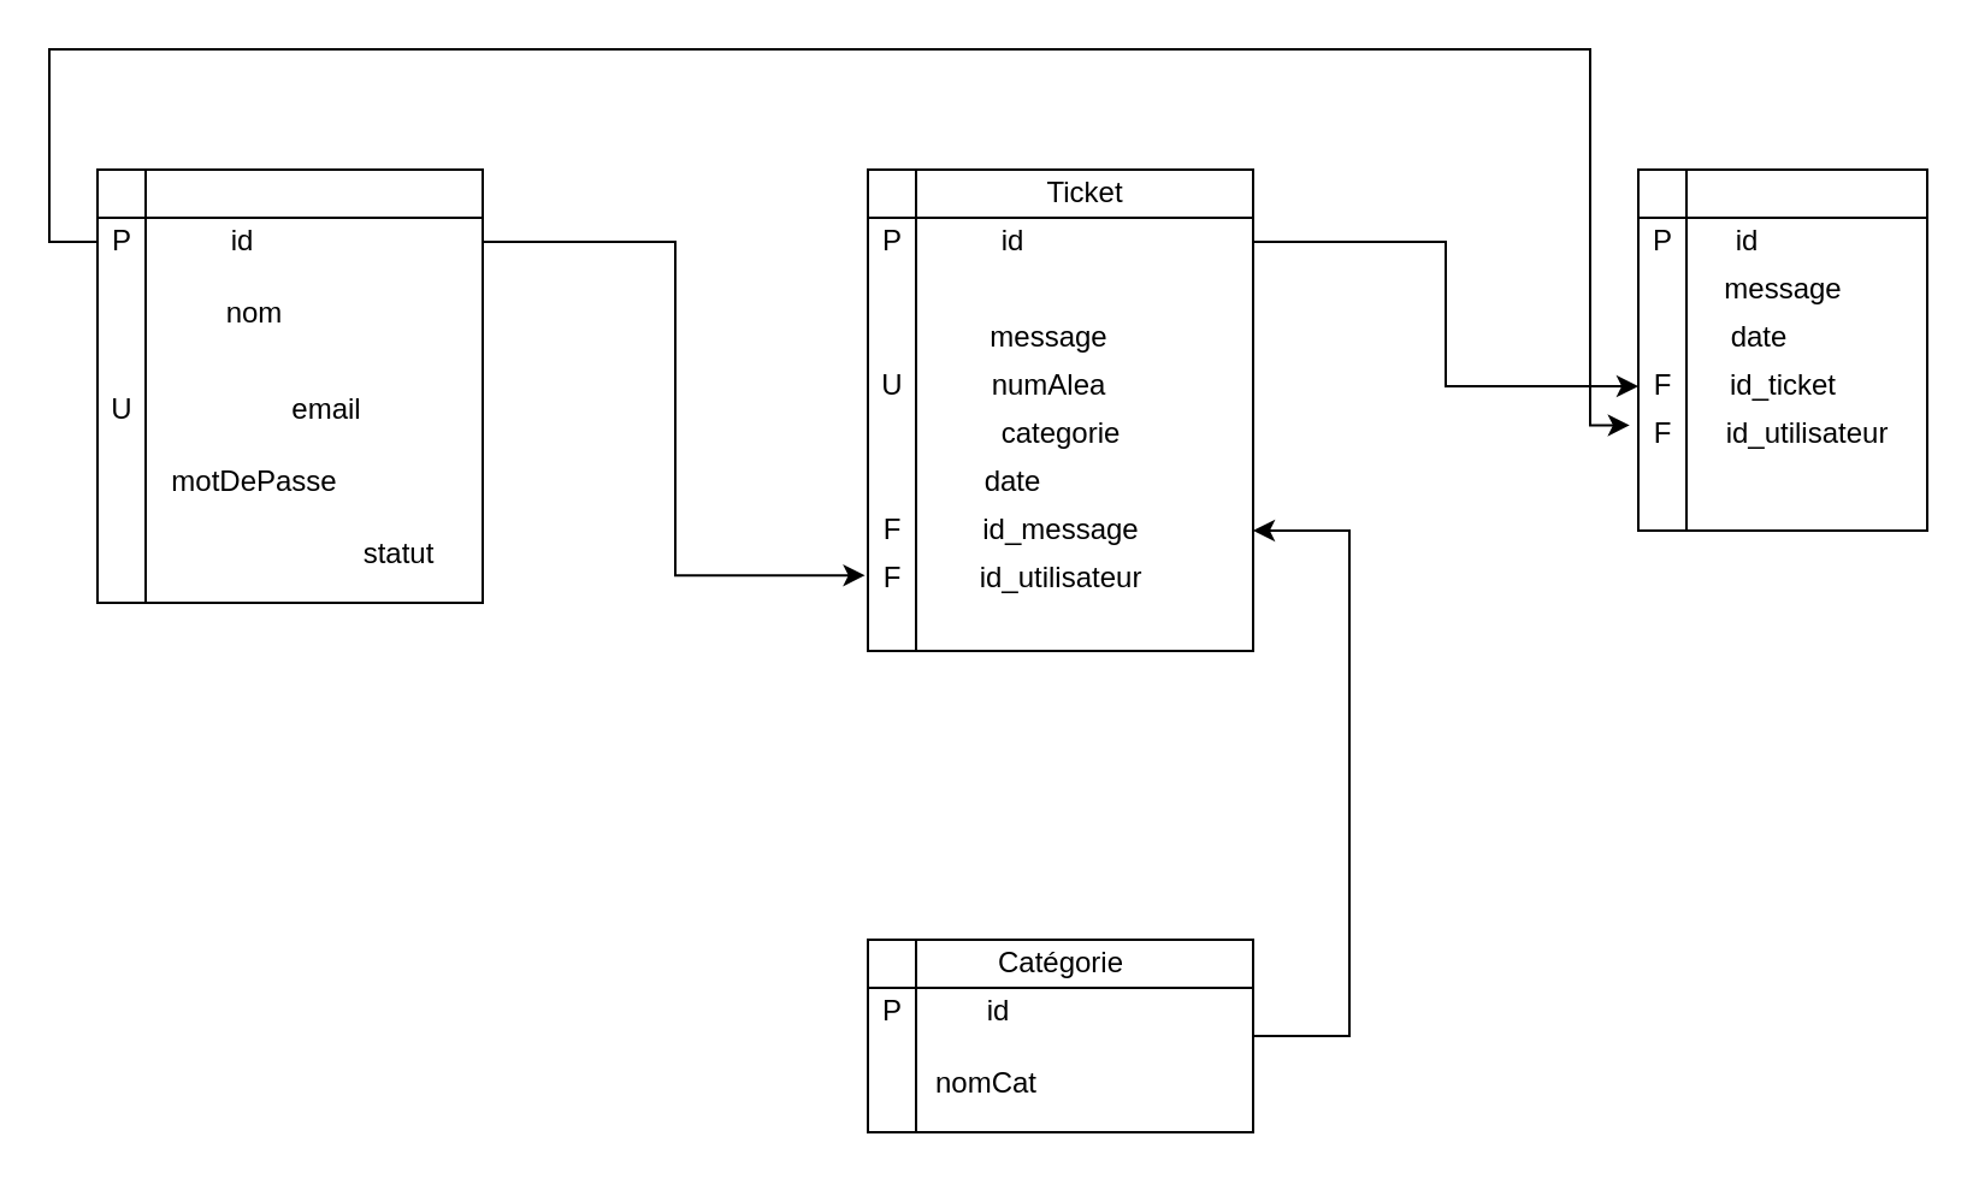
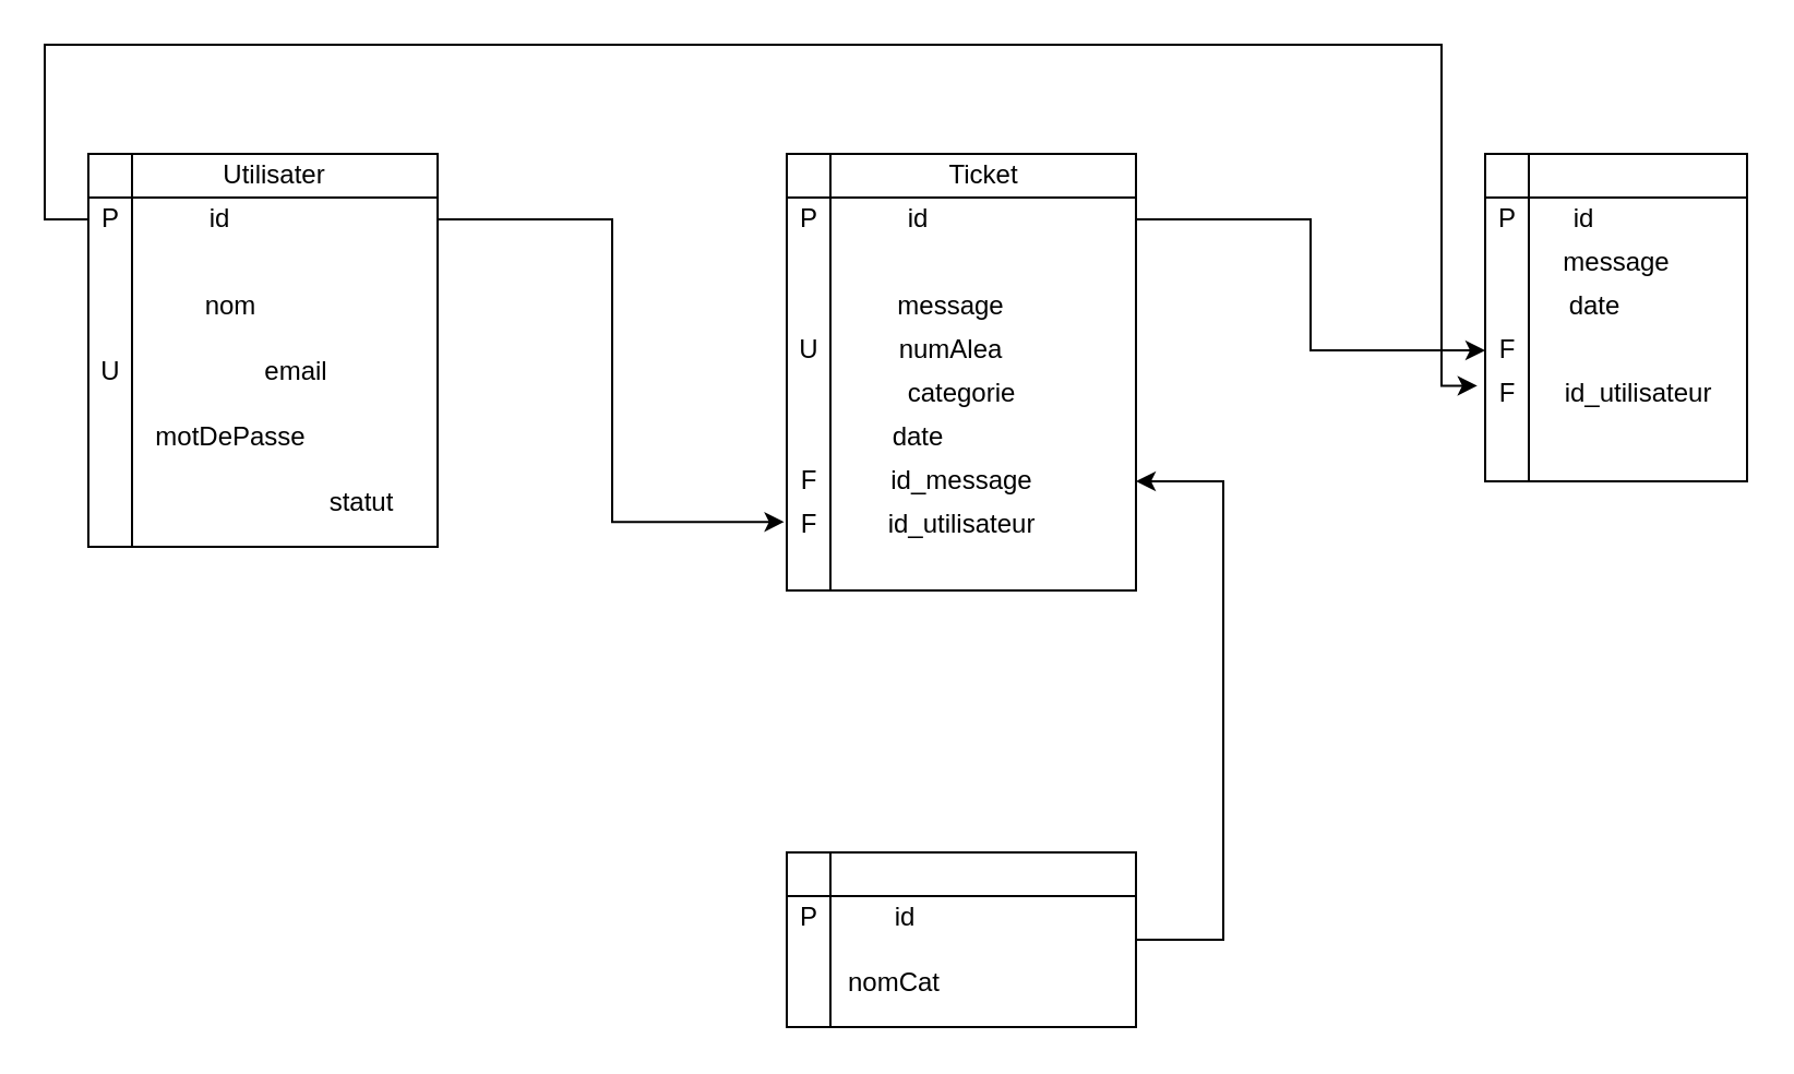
  <mxCell id="0" />
  <mxCell id="1" parent="0" />
  <mxCell id="2" style="edgeStyle=orthogonalEdgeStyle;rounded=0;orthogonalLoop=1;jettySize=auto;html=1;entryX=-0.06;entryY=0.43;entryDx=0;entryDy=0;entryPerimeter=0;" edge="1" parent="1" source="4" target="23"><mxGeometry relative="1" as="geometry"><Array as="points"><mxPoint x="280" y="100" /><mxPoint x="280" y="239" /></Array></mxGeometry></mxCell>
  <mxCell id="3" style="edgeStyle=orthogonalEdgeStyle;rounded=0;orthogonalLoop=1;jettySize=auto;html=1;entryX=-0.18;entryY=0.31;entryDx=0;entryDy=0;entryPerimeter=0;" edge="1" parent="1" source="4" target="41"><mxGeometry relative="1" as="geometry"><mxPoint x="640" y="180" as="targetPoint" /><Array as="points"><mxPoint x="20" y="100" /><mxPoint x="20" y="20" /><mxPoint x="660" y="20" /><mxPoint x="660" y="176" /></Array></mxGeometry></mxCell>
  <mxCell id="4" value="" style="shape=internalStorage;whiteSpace=wrap;html=1;backgroundOutline=1;" vertex="1" parent="1"><mxGeometry x="40" y="70" width="160" height="180" as="geometry" /></mxCell>
+ <mxCell id="5" value="Utilisater" style="text;html=1;align=center;verticalAlign=middle;resizable=0;points=[];autosize=1;" vertex="1" parent="1"><mxGeometry x="95" y="70" width="60" height="20" as="geometry" /></mxCell>
  <mxCell id="6" value="id" style="text;html=1;align=center;verticalAlign=middle;resizable=0;points=[];autosize=1;" vertex="1" parent="1"><mxGeometry x="85" y="90" width="30" height="20" as="geometry" /></mxCell>
- <mxCell id="7" value="nom" style="text;html=1;align=center;verticalAlign=middle;resizable=0;points=[];autosize=1;" vertex="1" parent="1"><mxGeometry x="85" y="120" width="40" height="20" as="geometry" /></mxCell>
+ <mxCell id="7" value="nom" style="text;html=1;align=center;verticalAlign=middle;resizable=0;points=[];autosize=1;" vertex="1" parent="1"><mxGeometry x="85" y="130" width="40" height="20" as="geometry" /></mxCell>
  <mxCell id="8" value="email" style="text;html=1;align=center;verticalAlign=middle;resizable=0;points=[];autosize=1;" vertex="1" parent="1"><mxGeometry x="115" y="160" width="40" height="20" as="geometry" /></mxCell>
  <mxCell id="9" value="motDePasse" style="text;html=1;align=center;verticalAlign=middle;resizable=0;points=[];autosize=1;" vertex="1" parent="1"><mxGeometry x="65" y="190" width="80" height="20" as="geometry" /></mxCell>
  <mxCell id="10" value="statut" style="text;html=1;align=center;verticalAlign=middle;resizable=0;points=[];autosize=1;" vertex="1" parent="1"><mxGeometry x="140" y="220" width="50" height="20" as="geometry" /></mxCell>
  <mxCell id="11" value="P" style="text;html=1;align=center;verticalAlign=middle;resizable=0;points=[];autosize=1;" vertex="1" parent="1"><mxGeometry x="40" y="90" width="20" height="20" as="geometry" /></mxCell>
  <mxCell id="12" style="edgeStyle=orthogonalEdgeStyle;rounded=0;orthogonalLoop=1;jettySize=auto;html=1;" edge="1" parent="1" source="13" target="40"><mxGeometry relative="1" as="geometry"><Array as="points"><mxPoint x="600" y="100" /><mxPoint x="600" y="160" /></Array></mxGeometry></mxCell>
  <mxCell id="13" value="" style="shape=internalStorage;whiteSpace=wrap;html=1;backgroundOutline=1;" vertex="1" parent="1"><mxGeometry x="360" y="70" width="160" height="200" as="geometry" /></mxCell>
  <mxCell id="14" value="Ticket" style="text;html=1;align=center;verticalAlign=middle;resizable=0;points=[];autosize=1;" vertex="1" parent="1"><mxGeometry x="425" y="70" width="50" height="20" as="geometry" /></mxCell>
  <mxCell id="15" value="id" style="text;html=1;align=center;verticalAlign=middle;resizable=0;points=[];autosize=1;" vertex="1" parent="1"><mxGeometry x="405" y="90" width="30" height="20" as="geometry" /></mxCell>
  <mxCell id="16" value="message" style="text;html=1;align=center;verticalAlign=middle;resizable=0;points=[];autosize=1;" vertex="1" parent="1"><mxGeometry x="405" y="130" width="60" height="20" as="geometry" /></mxCell>
  <mxCell id="17" value="numAlea" style="text;html=1;align=center;verticalAlign=middle;resizable=0;points=[];autosize=1;" vertex="1" parent="1"><mxGeometry x="405" y="150" width="60" height="20" as="geometry" /></mxCell>
  <mxCell id="18" value="categorie" style="text;html=1;align=center;verticalAlign=middle;resizable=0;points=[];autosize=1;" vertex="1" parent="1"><mxGeometry x="400" y="170" width="80" height="20" as="geometry" /></mxCell>
  <mxCell id="19" value="date" style="text;html=1;align=center;verticalAlign=middle;resizable=0;points=[];autosize=1;" vertex="1" parent="1"><mxGeometry x="400" y="190" width="40" height="20" as="geometry" /></mxCell>
  <mxCell id="20" value="id_message" style="text;html=1;align=center;verticalAlign=middle;resizable=0;points=[];autosize=1;" vertex="1" parent="1"><mxGeometry x="400" y="210" width="80" height="20" as="geometry" /></mxCell>
  <mxCell id="21" value="id_utilisateur" style="text;html=1;align=center;verticalAlign=middle;resizable=0;points=[];autosize=1;" vertex="1" parent="1"><mxGeometry x="400" y="230" width="80" height="20" as="geometry" /></mxCell>
  <mxCell id="22" value="P" style="text;html=1;align=center;verticalAlign=middle;resizable=0;points=[];autosize=1;" vertex="1" parent="1"><mxGeometry x="360" y="90" width="20" height="20" as="geometry" /></mxCell>
  <mxCell id="23" value="F" style="text;html=1;align=center;verticalAlign=middle;resizable=0;points=[];autosize=1;" vertex="1" parent="1"><mxGeometry x="360" y="230" width="20" height="20" as="geometry" /></mxCell>
  <mxCell id="24" value="F" style="text;html=1;align=center;verticalAlign=middle;resizable=0;points=[];autosize=1;" vertex="1" parent="1"><mxGeometry x="360" y="210" width="20" height="20" as="geometry" /></mxCell>
  <mxCell id="25" value="U" style="text;html=1;align=center;verticalAlign=middle;resizable=0;points=[];autosize=1;" vertex="1" parent="1"><mxGeometry x="40" y="160" width="20" height="20" as="geometry" /></mxCell>
  <mxCell id="26" value="U" style="text;html=1;align=center;verticalAlign=middle;resizable=0;points=[];autosize=1;" vertex="1" parent="1"><mxGeometry x="360" y="150" width="20" height="20" as="geometry" /></mxCell>
  <mxCell id="27" style="edgeStyle=orthogonalEdgeStyle;rounded=0;orthogonalLoop=1;jettySize=auto;html=1;entryX=1;entryY=0.75;entryDx=0;entryDy=0;" edge="1" parent="1" source="28" target="13"><mxGeometry relative="1" as="geometry"><Array as="points"><mxPoint x="560" y="430" /><mxPoint x="560" y="220" /></Array></mxGeometry></mxCell>
  <mxCell id="28" value="" style="shape=internalStorage;whiteSpace=wrap;html=1;backgroundOutline=1;" vertex="1" parent="1"><mxGeometry x="360" y="390" width="160" height="80" as="geometry" /></mxCell>
- <mxCell id="29" value="Catégorie" style="text;html=1;align=center;verticalAlign=middle;resizable=0;points=[];autosize=1;" vertex="1" parent="1"><mxGeometry x="405" y="390" width="70" height="20" as="geometry" /></mxCell>
  <mxCell id="30" value="id" style="text;html=1;align=center;verticalAlign=middle;resizable=0;points=[];autosize=1;" vertex="1" parent="1"><mxGeometry x="399" y="410" width="30" height="20" as="geometry" /></mxCell>
  <mxCell id="31" value="nomCat" style="text;html=1;align=center;verticalAlign=middle;resizable=0;points=[];autosize=1;" vertex="1" parent="1"><mxGeometry x="379" y="440" width="60" height="20" as="geometry" /></mxCell>
  <mxCell id="32" value="P" style="text;html=1;align=center;verticalAlign=middle;resizable=0;points=[];autosize=1;" vertex="1" parent="1"><mxGeometry x="360" y="410" width="20" height="20" as="geometry" /></mxCell>
  <mxCell id="33" value="" style="shape=internalStorage;whiteSpace=wrap;html=1;backgroundOutline=1;" vertex="1" parent="1"><mxGeometry x="680" y="70" width="120" height="150" as="geometry" /></mxCell>
  <mxCell id="34" value="id" style="text;html=1;align=center;verticalAlign=middle;resizable=0;points=[];autosize=1;" vertex="1" parent="1"><mxGeometry x="710" y="90" width="30" height="20" as="geometry" /></mxCell>
  <mxCell id="35" value="message" style="text;html=1;align=center;verticalAlign=middle;resizable=0;points=[];autosize=1;" vertex="1" parent="1"><mxGeometry x="710" y="110" width="60" height="20" as="geometry" /></mxCell>
  <mxCell id="36" value="date" style="text;html=1;align=center;verticalAlign=middle;resizable=0;points=[];autosize=1;" vertex="1" parent="1"><mxGeometry x="710" y="130" width="40" height="20" as="geometry" /></mxCell>
- <mxCell id="37" value="id_ticket" style="text;html=1;align=center;verticalAlign=middle;resizable=0;points=[];autosize=1;" vertex="1" parent="1"><mxGeometry x="710" y="150" width="60" height="20" as="geometry" /></mxCell>
  <mxCell id="38" value="id_utilisateur" style="text;html=1;align=center;verticalAlign=middle;resizable=0;points=[];autosize=1;" vertex="1" parent="1"><mxGeometry x="710" y="170" width="80" height="20" as="geometry" /></mxCell>
  <mxCell id="39" value="P" style="text;html=1;align=center;verticalAlign=middle;resizable=0;points=[];autosize=1;" vertex="1" parent="1"><mxGeometry x="680" y="90" width="20" height="20" as="geometry" /></mxCell>
  <mxCell id="40" value="F" style="text;html=1;align=center;verticalAlign=middle;resizable=0;points=[];autosize=1;" vertex="1" parent="1"><mxGeometry x="680" y="150" width="20" height="20" as="geometry" /></mxCell>
  <mxCell id="41" value="F" style="text;html=1;align=center;verticalAlign=middle;resizable=0;points=[];autosize=1;" vertex="1" parent="1"><mxGeometry x="680" y="170" width="20" height="20" as="geometry" /></mxCell>
